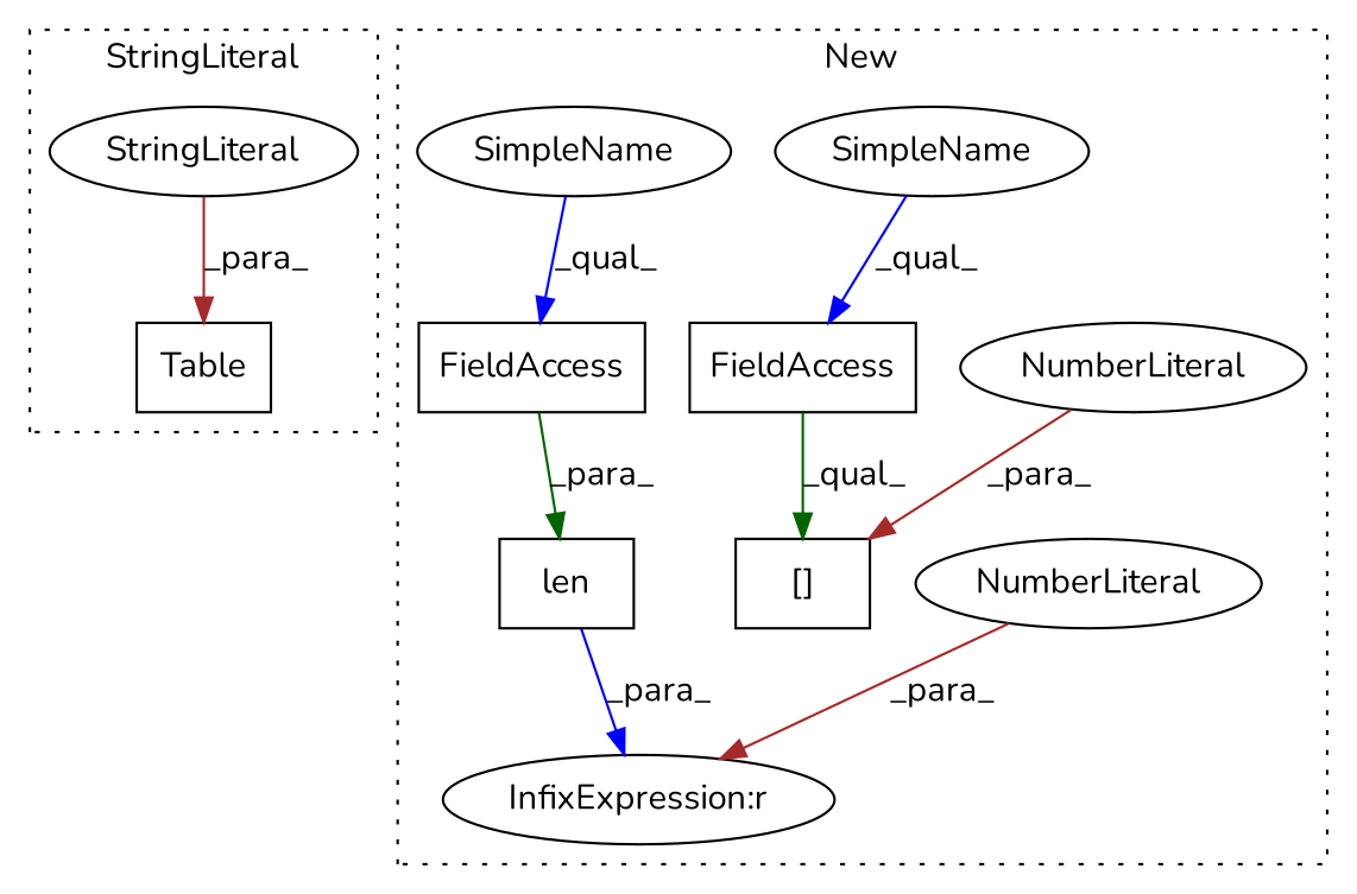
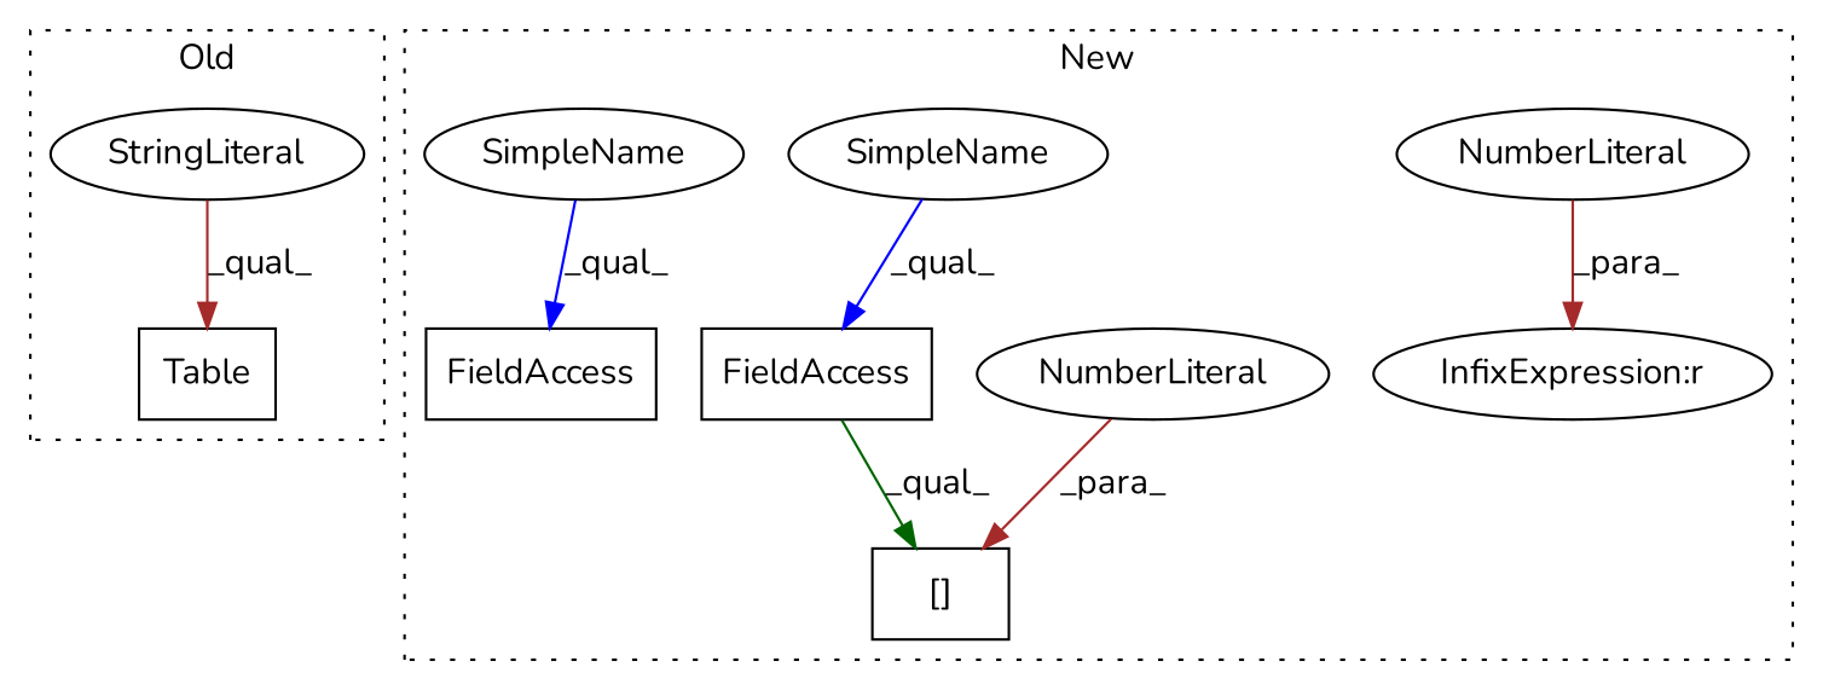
  digraph {
    fontname=Nunito
    node [a=32 fontname=Nunito l=3 s=18435 shape=ellipse]
    edge [color=brown fontname=Nunito]
    n1 [l="6,1" label=Table s="18578,18593" shape=box]
    n2 [a=45 l=9 label=StringLiteral s=18584]
-   n3 [l="4,1" label=len s="18431,18443" shape=box]
    n4 [a=27 label="InfixExpression:r" s=18444]
    n5 [a=22 l=8 label=FieldAccess shape=box]
    n6 [a=22 l=8 label=FieldAccess s=18452 shape=box]
    n7 [a=34 l=1 label=NumberLiteral s=18447]
    n8 [a=2 l="9,1" label="[]" s="18452,18462" shape=box]
    n9 [a=34 l=1 label=NumberLiteral s=18461]
    n10 [a=42 label=SimpleName s=18452]
    n11 [a=42 label=SimpleName]
    subgraph cluster_1 {
-     label=StringLiteral
+     label=Old
      style=dotted
      n1
      n2
    }
    subgraph cluster_2 {
      label=New
      style=dotted
-     n3
      n4
      n5
      n6
      n7
      n8
      n9
      n10
      n11
    }
-   n2 -> n1 [label=_para_]
-   n3 -> n4 [color=blue label=_para_]
-   n5 -> n3 [color=darkgreen label=_para_]
+   n2 -> n1 [label=_qual_]
    n6 -> n8 [color=darkgreen label=_qual_]
    n7 -> n4 [label=_para_]
    n9 -> n8 [label=_para_]
    n10 -> n6 [color=blue label=_qual_]
    n11 -> n5 [color=blue label=_qual_]
  }
